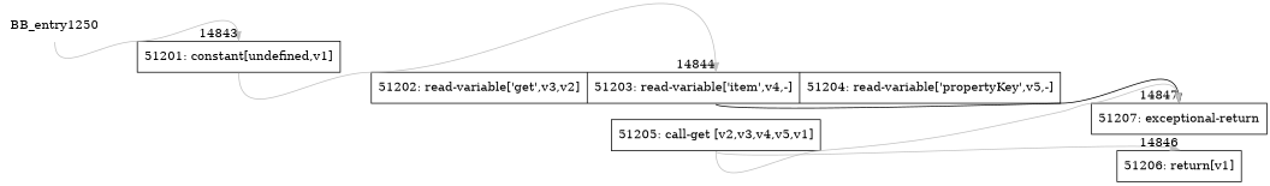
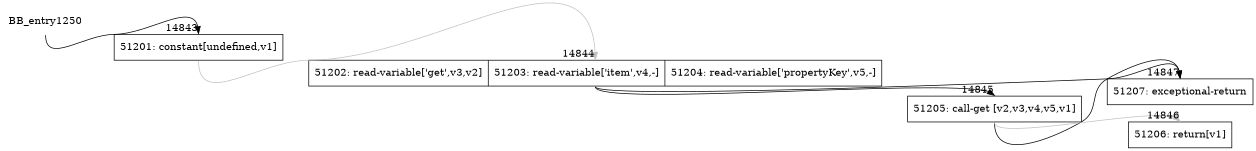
  digraph {
    rankdir=LR
    node [shape=record]
    edge [headport=n tailport=s color=gray]
    BB_entry1250 [shape=none]
    n2 [label="{51201: constant[undefined,v1]}"]
    n3 [label="{51202: read-variable['get',v3,v2]|51203: read-variable['item',v4,-]|51204: read-variable['propertyKey',v5,-]}"]
    n4 [label="{51205: call-get [v2,v3,v4,v5,v1]}"]
    n5 [label="{51207: exceptional-return}"]
    n6 [label="{51206: return[v1]}"]
-   BB_entry1250 -> n2 [headlabel="    14843"]
+   BB_entry1250 -> n2 [headlabel="    14843" color=""]
    n2 -> n3 [headlabel="      14844"]
+   n3 -> n4 [headlabel="      14845" color=""]
    n3 -> n5 [color=black headlabel="      14847"]
-   n4 -> n5
+   n4 -> n5 [color=black]
    n4 -> n6 [headlabel="      14846"]
  }
